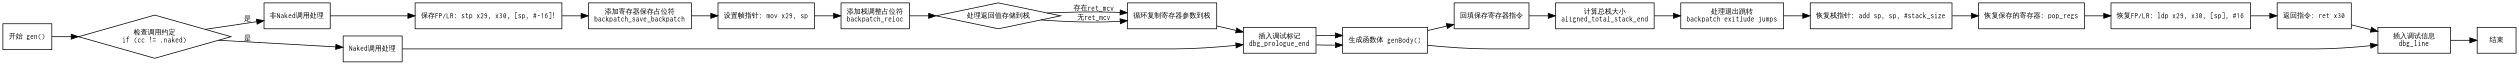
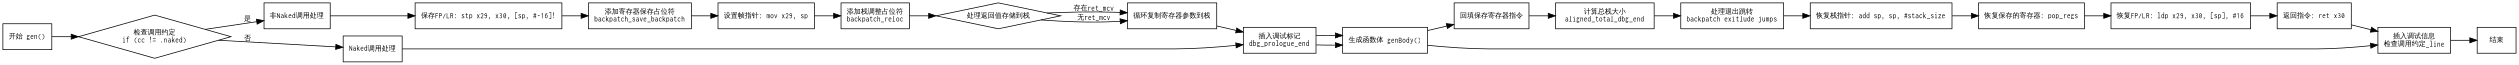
  digraph {
    rankdir=LR
    node [fontname=Courier fontsize=10 shape=rectangle]
    edge [fontname=Courier fontsize=10]
    n1 [label="开始 gen()"]
    n2 [label="检查调用约定\nif (cc != .naked)" shape=diamond]
    n3 [label="非Naked调用处理"]
    n4 [label="Naked调用处理"]
    n5 [label="保存FP/LR: stp x29, x30, [sp, #-16]!"]
    n6 [label="插入调试标记\ndbg_prologue_end"]
    n7 [label="添加寄存器保存占位符\nbackpatch_save_backpatch"]
    n8 [label="设置帧指针: mov x29, sp"]
    n9 [label="添加栈调整占位符\nbackpatch_reloc"]
    n10 [label="处理返回值存储到栈" shape=diamond]
    n11 [label="循环复制寄存器参数到栈"]
    n12 [label="生成函数体 genBody()"]
    n13 [label="回填保存寄存器指令"]
-   n14 [label="插入调试信息\ndbg_line"]
-   n15 [label="计算总栈大小\naligned_total_stack_end"]
+   n14 [label="插入调试信息\n检查调用约定_line"]
+   n15 [label="计算总栈大小\naligned_total_dbg_end"]
    n16 [label="结束"]
    n17 [label="处理退出跳转\nbackpatch exitlude jumps"]
    n18 [label="恢复栈指针: add sp, sp, #stack_size"]
    n19 [label="恢复保存的寄存器: pop_regs"]
    n20 [label="恢复FP/LR: ldp x29, x30, [sp], #16"]
    n21 [label="返回指令: ret x30"]
    n1 -> n2
    n2 -> n3 [label="是"]
-   n2 -> n4 [label="是"]
+   n2 -> n4 [label="否"]
    n3 -> n5
    n4 -> n6
    n5 -> n7
    n6 -> n12
    n6 -> n12
    n7 -> n8
    n8 -> n9
    n9 -> n10
    n10 -> n11 [label="存在ret_mcv"]
    n10 -> n11 [label="无ret_mcv"]
    n11 -> n6
    n12 -> n13
    n12 -> n14
    n13 -> n15
    n14 -> n16
    n15 -> n17
    n17 -> n18
    n18 -> n19
    n19 -> n20
    n20 -> n21
    n21 -> n14
  }
